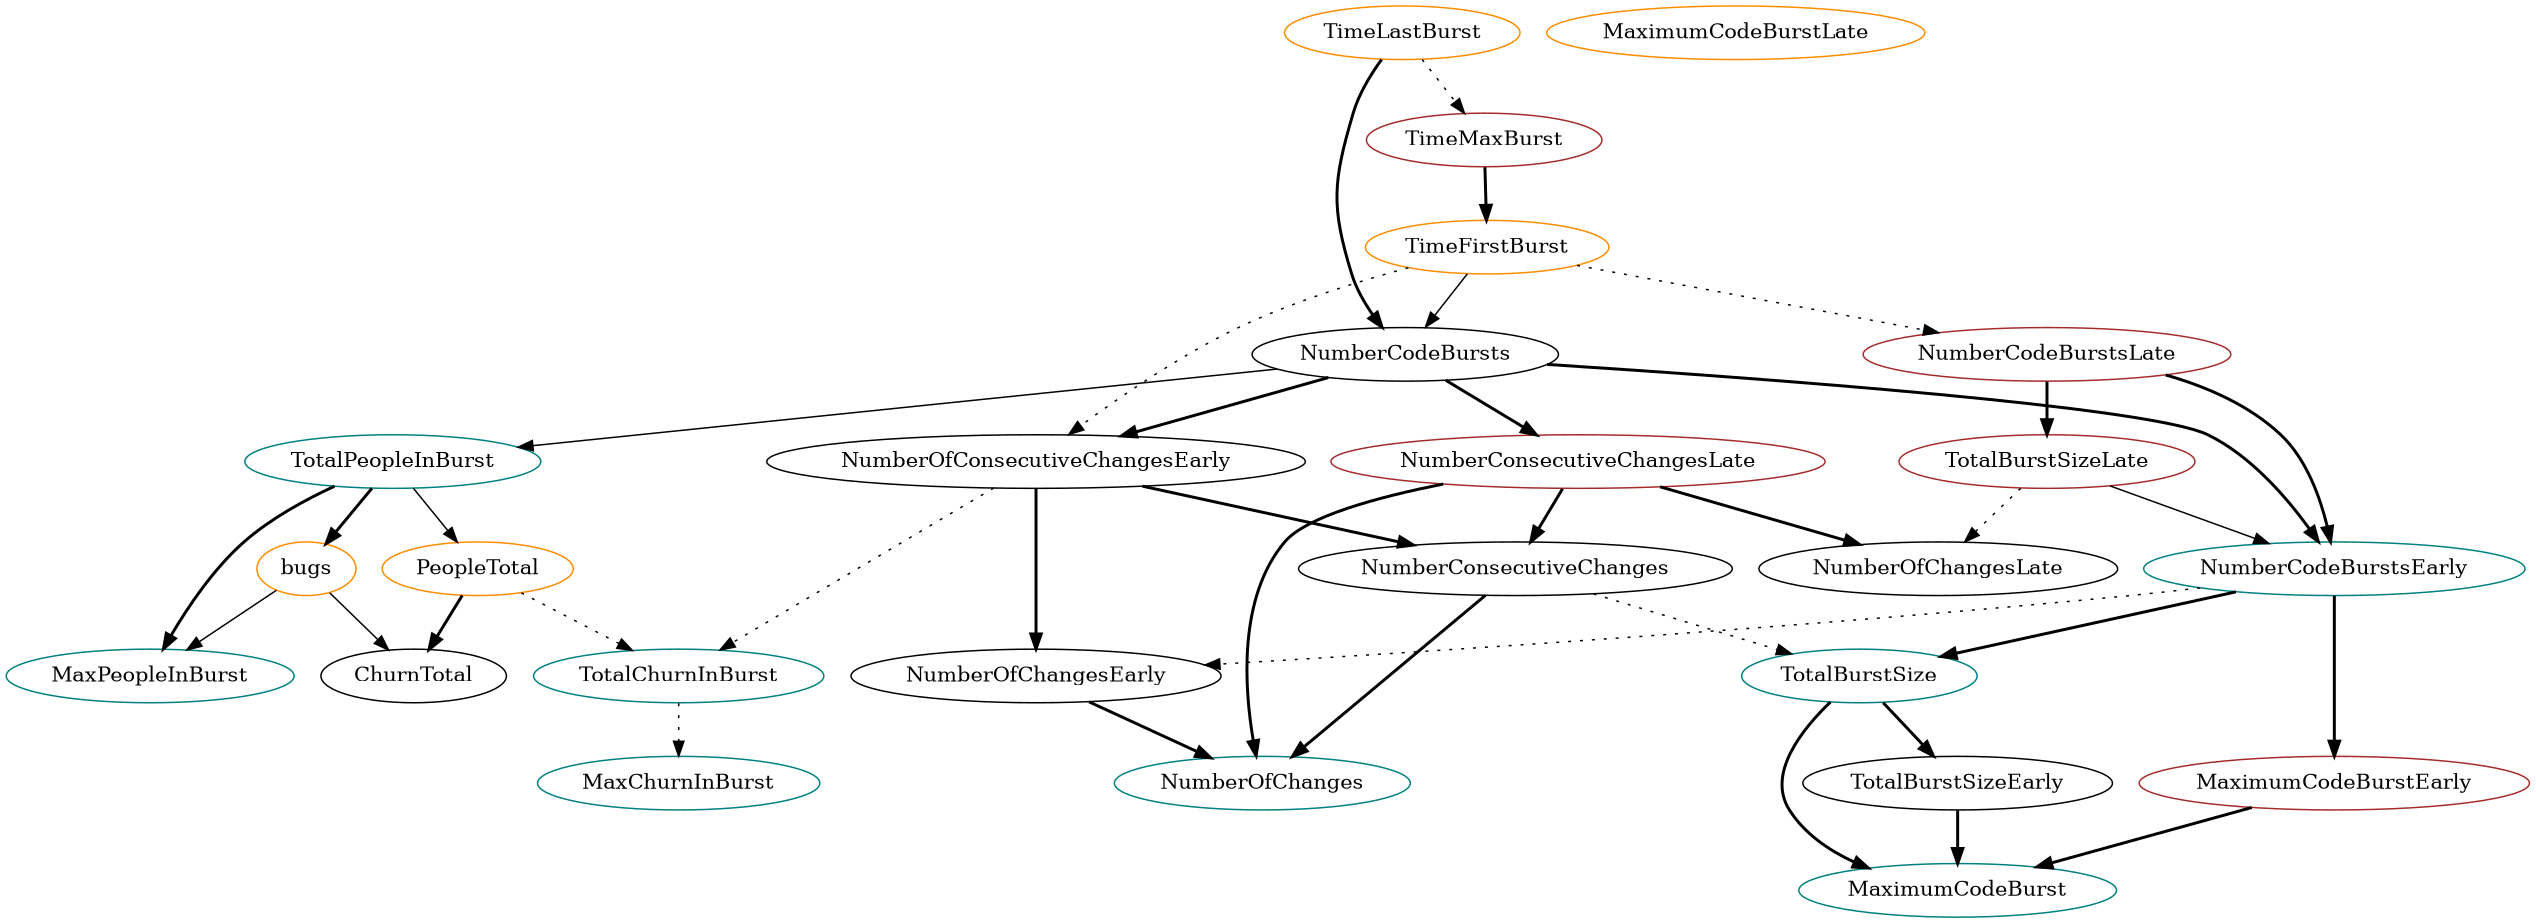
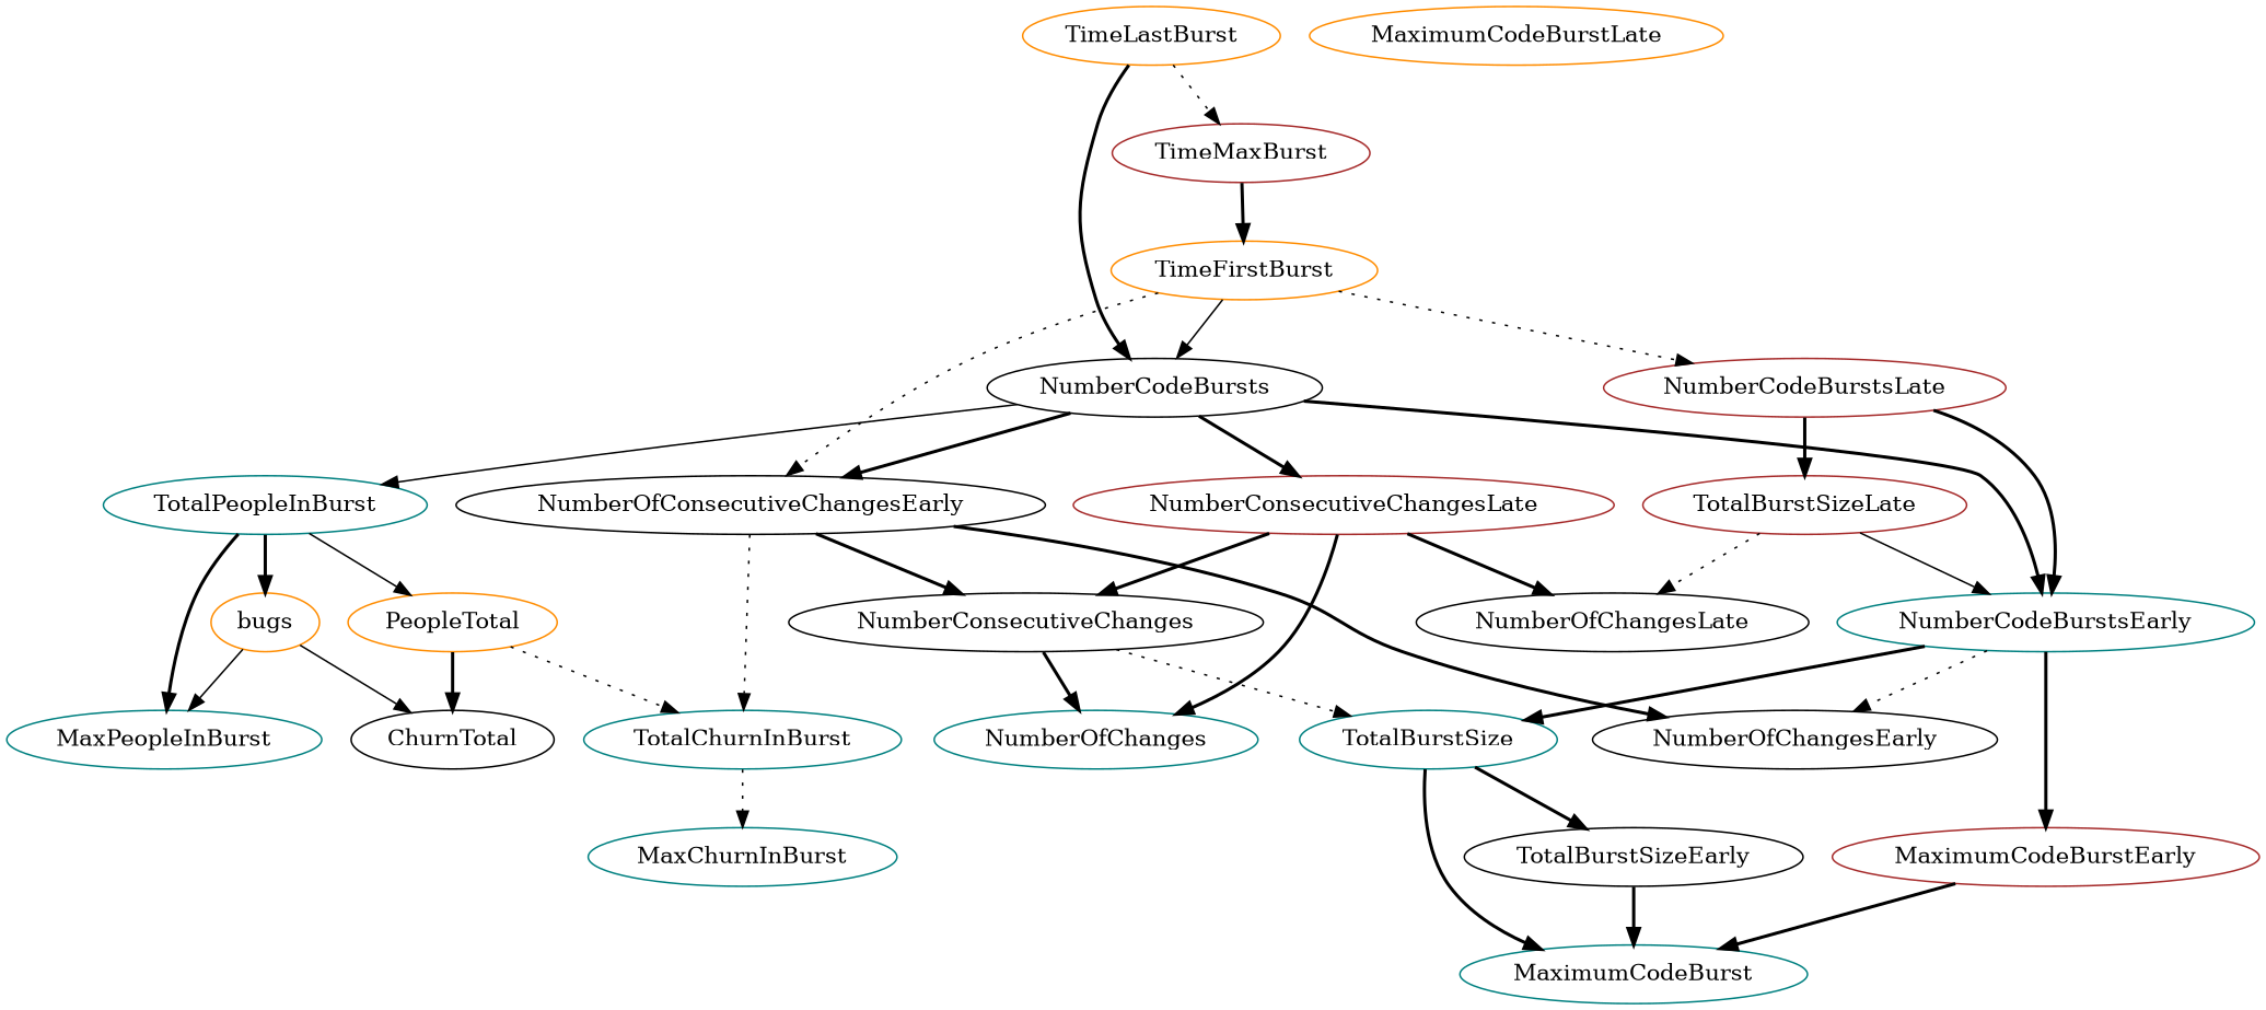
  digraph {
    node [color=teal]
    edge [style=bold]
    TotalPeopleInBurst
    MaxPeopleInBurst
    PeopleTotal [color=darkorange]
    bugs [color=darkorange]
    TotalChurnInBurst
    ChurnTotal [color=black]
    MaximumCodeBurstLate [color=darkorange]
    TotalBurstSizeLate [color=brown]
    NumberOfChangesLate [color=black]
    NumberCodeBurstsEarly
    NumberOfChangesEarly [color=black]
    MaximumCodeBurstEarly [color=brown]
    TotalBurstSize
    NumberCodeBurstsLate [color=brown]
    NumberOfChanges
    MaximumCodeBurst
    TotalBurstSizeEarly [color=black]
    TimeFirstBurst [color=darkorange]
    NumberOfConsecutiveChangesEarly [color=black]
    NumberCodeBursts [color=black]
    NumberConsecutiveChanges [color=black]
    NumberConsecutiveChangesLate [color=brown]
    MaxChurnInBurst
    TimeMaxBurst [color=brown]
    TimeLastBurst [color=darkorange]
    TotalPeopleInBurst -> MaxPeopleInBurst
    TotalPeopleInBurst -> PeopleTotal [style=solid]
    TotalPeopleInBurst -> bugs
    PeopleTotal -> TotalChurnInBurst [style=dotted]
    PeopleTotal -> ChurnTotal
    bugs -> MaxPeopleInBurst [style=solid]
    bugs -> ChurnTotal [style=solid]
    TotalChurnInBurst -> MaxChurnInBurst [style=dotted]
    TotalBurstSizeLate -> NumberOfChangesLate [style=dotted]
    TotalBurstSizeLate -> NumberCodeBurstsEarly [style=solid]
    NumberCodeBurstsEarly -> NumberOfChangesEarly [style=dotted]
    NumberCodeBurstsEarly -> MaximumCodeBurstEarly
    NumberCodeBurstsEarly -> TotalBurstSize
-   NumberOfChangesEarly -> NumberOfChanges
    MaximumCodeBurstEarly -> MaximumCodeBurst
    TotalBurstSize -> MaximumCodeBurst
    TotalBurstSize -> TotalBurstSizeEarly
    NumberCodeBurstsLate -> TotalBurstSizeLate
    NumberCodeBurstsLate -> NumberCodeBurstsEarly
    TotalBurstSizeEarly -> MaximumCodeBurst
    TimeFirstBurst -> NumberCodeBurstsLate [style=dotted]
    TimeFirstBurst -> NumberOfConsecutiveChangesEarly [style=dotted]
    TimeFirstBurst -> NumberCodeBursts [style=solid]
    NumberOfConsecutiveChangesEarly -> TotalChurnInBurst [style=dotted]
    NumberOfConsecutiveChangesEarly -> NumberOfChangesEarly
    NumberOfConsecutiveChangesEarly -> NumberConsecutiveChanges
    NumberCodeBursts -> TotalPeopleInBurst [style=solid]
    NumberCodeBursts -> NumberCodeBurstsEarly
    NumberCodeBursts -> NumberOfConsecutiveChangesEarly
    NumberCodeBursts -> NumberConsecutiveChangesLate
    NumberConsecutiveChanges -> TotalBurstSize [style=dotted]
    NumberConsecutiveChanges -> NumberOfChanges
    NumberConsecutiveChangesLate -> NumberOfChangesLate
    NumberConsecutiveChangesLate -> NumberOfChanges
    NumberConsecutiveChangesLate -> NumberConsecutiveChanges
    TimeMaxBurst -> TimeFirstBurst
    TimeLastBurst -> NumberCodeBursts
    TimeLastBurst -> TimeMaxBurst [style=dotted]
  }
